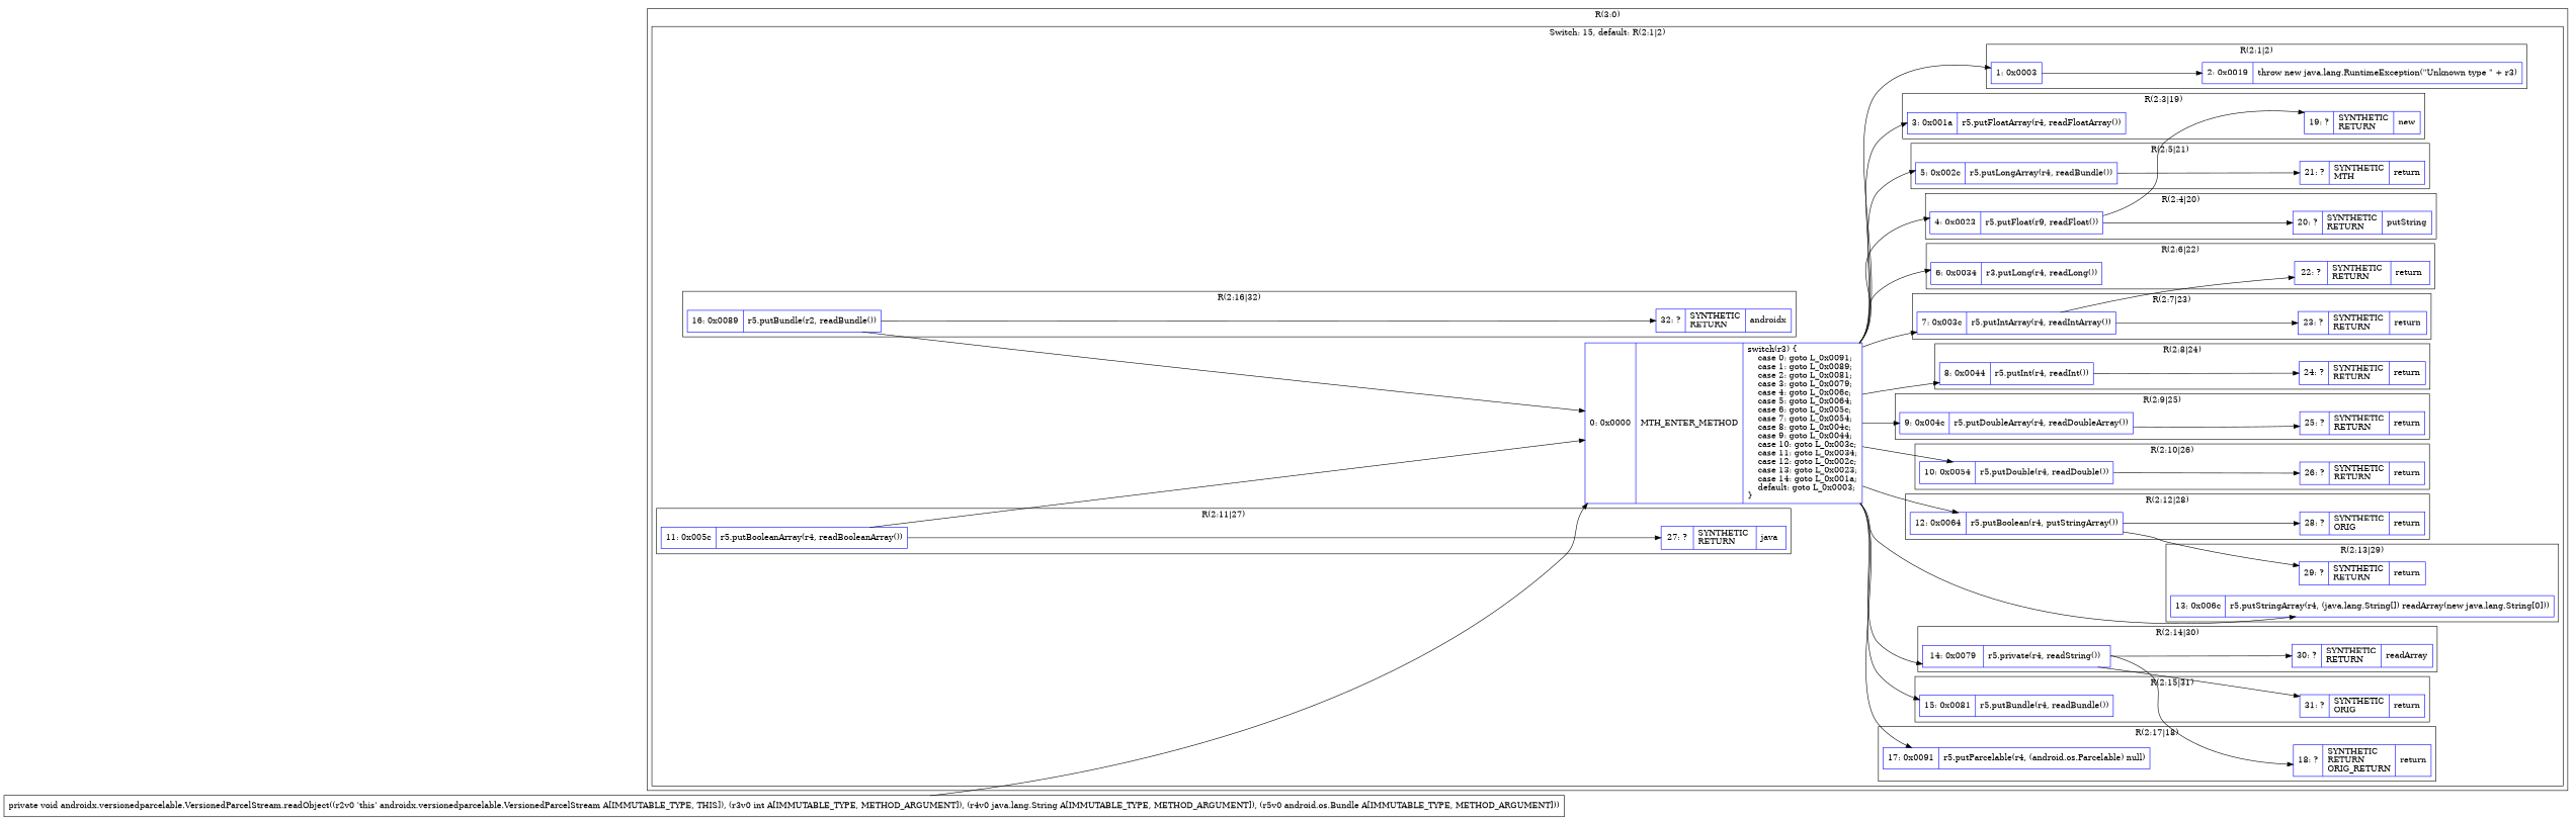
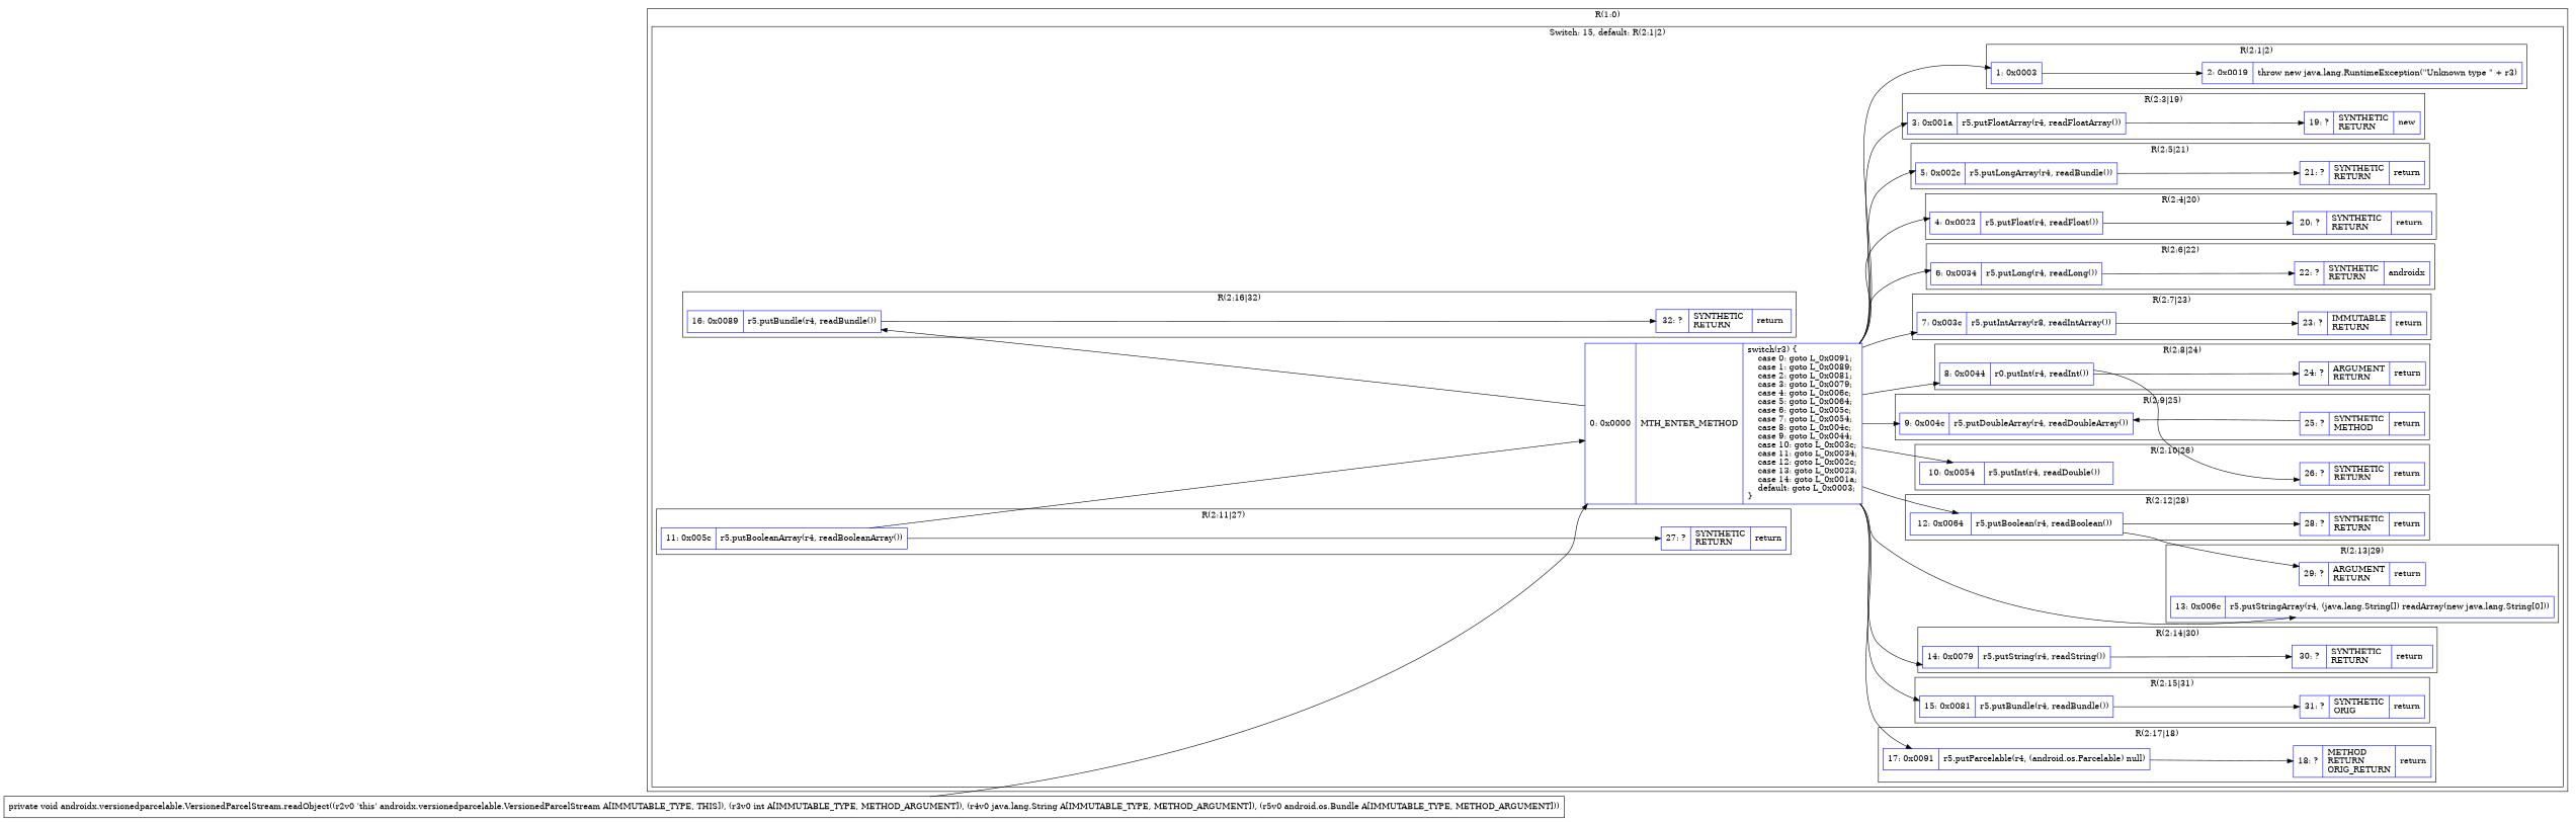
  digraph {
    fontname="DejaVu Serif"
    rankdir=LR
    node [color=blue fontname="DejaVu Serif" shape=record]
    edge [fontname="DejaVu Serif"]
    n1 [label="{17\:\ 0x0091|r5.putParcelable(r4, (android.os.Parcelable) null)\l}"]
-   n2 [label="{18\:\ ?|SYNTHETIC\lRETURN\lORIG_RETURN\l|return\l}"]
-   n3 [label="{16\:\ 0x0089|r5.putBundle(r2, readBundle())\l}"]
-   n4 [label="{32\:\ ?|SYNTHETIC\lRETURN\l|androidx\l}"]
+   n2 [label="{18\:\ ?|METHOD\lRETURN\lORIG_RETURN\l|return\l}"]
+   n3 [label="{16\:\ 0x0089|r5.putBundle(r4, readBundle())\l}"]
+   n4 [label="{32\:\ ?|SYNTHETIC\lRETURN\l|return\l}"]
    n5 [label="{15\:\ 0x0081|r5.putBundle(r4, readBundle())\l}"]
    n6 [label="{31\:\ ?|SYNTHETIC\lORIG\l|return\l}"]
-   n7 [label="{14\:\ 0x0079|r5.private(r4, readString())\l}"]
-   n8 [label="{30\:\ ?|SYNTHETIC\lRETURN\l|readArray\l}"]
+   n7 [label="{14\:\ 0x0079|r5.putString(r4, readString())\l}"]
+   n8 [label="{30\:\ ?|SYNTHETIC\lRETURN\l|return\l}"]
    n9 [label="{13\:\ 0x006c|r5.putStringArray(r4, (java.lang.String[]) readArray(new java.lang.String[0]))\l}"]
-   n10 [label="{29\:\ ?|SYNTHETIC\lRETURN\l|return\l}"]
-   n11 [label="{12\:\ 0x0064|r5.putBoolean(r4, putStringArray())\l}"]
-   n12 [label="{28\:\ ?|SYNTHETIC\lORIG\l|return\l}"]
+   n10 [label="{29\:\ ?|ARGUMENT\lRETURN\l|return\l}"]
+   n11 [label="{12\:\ 0x0064|r5.putBoolean(r4, readBoolean())\l}"]
+   n12 [label="{28\:\ ?|SYNTHETIC\lRETURN\l|return\l}"]
    n13 [label="{11\:\ 0x005c|r5.putBooleanArray(r4, readBooleanArray())\l}"]
-   n14 [label="{27\:\ ?|SYNTHETIC\lRETURN\l|java\l}"]
-   n15 [label="{10\:\ 0x0054|r5.putDouble(r4, readDouble())\l}"]
+   n14 [label="{27\:\ ?|SYNTHETIC\lRETURN\l|return\l}"]
+   n15 [label="{10\:\ 0x0054|r5.putInt(r4, readDouble())\l}"]
    n16 [label="{26\:\ ?|SYNTHETIC\lRETURN\l|return\l}"]
    n17 [label="{9\:\ 0x004c|r5.putDoubleArray(r4, readDoubleArray())\l}"]
-   n18 [label="{25\:\ ?|SYNTHETIC\lRETURN\l|return\l}"]
-   n19 [label="{8\:\ 0x0044|r5.putInt(r4, readInt())\l}"]
-   n20 [label="{24\:\ ?|SYNTHETIC\lRETURN\l|return\l}"]
-   n21 [label="{7\:\ 0x003c|r5.putIntArray(r4, readIntArray())\l}"]
-   n22 [label="{23\:\ ?|SYNTHETIC\lRETURN\l|return\l}"]
-   n23 [label="{6\:\ 0x0034|r3.putLong(r4, readLong())\l}"]
-   n24 [label="{22\:\ ?|SYNTHETIC\lRETURN\l|return\l}"]
-   n25 [label="{4\:\ 0x0023|r5.putFloat(r9, readFloat())\l}"]
-   n26 [label="{20\:\ ?|SYNTHETIC\lRETURN\l|putString\l}"]
+   n18 [label="{25\:\ ?|SYNTHETIC\lMETHOD\l|return\l}"]
+   n19 [label="{8\:\ 0x0044|r0.putInt(r4, readInt())\l}"]
+   n20 [label="{24\:\ ?|ARGUMENT\lRETURN\l|return\l}"]
+   n21 [label="{7\:\ 0x003c|r5.putIntArray(r8, readIntArray())\l}"]
+   n22 [label="{23\:\ ?|IMMUTABLE\lRETURN\l|return\l}"]
+   n23 [label="{6\:\ 0x0034|r5.putLong(r4, readLong())\l}"]
+   n24 [label="{22\:\ ?|SYNTHETIC\lRETURN\l|androidx\l}"]
+   n25 [label="{4\:\ 0x0023|r5.putFloat(r4, readFloat())\l}"]
+   n26 [label="{20\:\ ?|SYNTHETIC\lRETURN\l|return\l}"]
    n27 [label="{5\:\ 0x002c|r5.putLongArray(r4, readBundle())\l}"]
-   n28 [label="{21\:\ ?|SYNTHETIC\lMTH\l|return\l}"]
+   n28 [label="{21\:\ ?|SYNTHETIC\lRETURN\l|return\l}"]
    n29 [label="{3\:\ 0x001a|r5.putFloatArray(r4, readFloatArray())\l}"]
    n30 [label="{19\:\ ?|SYNTHETIC\lRETURN\l|new\l}"]
    n31 [label="{1\:\ 0x0003}"]
    n32 [label="{2\:\ 0x0019|throw new java.lang.RuntimeException(\"Unknown type \" + r3)\l}"]
    n33 [label="{0\:\ 0x0000|MTH_ENTER_METHOD\l|switch(r3) \{\l    case 0: goto L_0x0091;\l    case 1: goto L_0x0089;\l    case 2: goto L_0x0081;\l    case 3: goto L_0x0079;\l    case 4: goto L_0x006c;\l    case 5: goto L_0x0064;\l    case 6: goto L_0x005c;\l    case 7: goto L_0x0054;\l    case 8: goto L_0x004c;\l    case 9: goto L_0x0044;\l    case 10: goto L_0x003c;\l    case 11: goto L_0x0034;\l    case 12: goto L_0x002c;\l    case 13: goto L_0x0023;\l    case 14: goto L_0x001a;\l    default: goto L_0x0003;\l\}\l}"]
    n34 [label="{private void androidx.versionedparcelable.VersionedParcelStream.readObject((r2v0 'this' androidx.versionedparcelable.VersionedParcelStream A[IMMUTABLE_TYPE, THIS]), (r3v0 int A[IMMUTABLE_TYPE, METHOD_ARGUMENT]), (r4v0 java.lang.String A[IMMUTABLE_TYPE, METHOD_ARGUMENT]), (r5v0 android.os.Bundle A[IMMUTABLE_TYPE, METHOD_ARGUMENT])) }" color=""]
    subgraph cluster_1 {
-     label="R(3:0)"
+     label="R(1:0)"
      subgraph cluster_2 {
        label="Switch: 15, default: R(2:1|2)"
        n33
        subgraph cluster_3 {
          label="R(2:17|18)"
          n1
          n2
        }
        subgraph cluster_4 {
          label="R(2:16|32)"
          n3
          n4
        }
        subgraph cluster_5 {
          label="R(2:15|31)"
          n5
          n6
        }
        subgraph cluster_6 {
          label="R(2:14|30)"
          n7
          n8
        }
        subgraph cluster_7 {
          label="R(2:13|29)"
          n9
          n10
        }
        subgraph cluster_8 {
          label="R(2:12|28)"
          n11
          n12
        }
        subgraph cluster_9 {
          label="R(2:11|27)"
          n13
          n14
        }
        subgraph cluster_10 {
          label="R(2:10|26)"
          n15
          n16
        }
        subgraph cluster_11 {
          label="R(2:9|25)"
          n17
          n18
        }
        subgraph cluster_12 {
          label="R(2:8|24)"
          n19
          n20
        }
        subgraph cluster_13 {
          label="R(2:7|23)"
          n21
          n22
        }
        subgraph cluster_14 {
          label="R(2:6|22)"
          n23
          n24
        }
        subgraph cluster_15 {
          label="R(2:4|20)"
          n25
          n26
        }
        subgraph cluster_16 {
          label="R(2:5|21)"
          n27
          n28
        }
        subgraph cluster_17 {
          label="R(2:3|19)"
          n29
          n30
        }
        subgraph cluster_18 {
          label="R(2:1|2)"
          n31
          n32
        }
      }
    }
-   n7 -> n2
+   n1 -> n2
    n3 -> n4
-   n7 -> n6
+   n5 -> n6
    n7 -> n8
    n11 -> n10
    n11 -> n12
    n13 -> n14
    n13 -> n33
-   n15 -> n16
-   n17 -> n18
+   n19 -> n16
+   n18 -> n17
    n19 -> n20
    n21 -> n22
-   n21 -> n24
+   n23 -> n24
    n25 -> n26
    n27 -> n28
-   n25 -> n30
+   n29 -> n30
    n31 -> n32
    n33 -> n1
-   n3 -> n33
+   n33 -> n3
    n33 -> n5
    n33 -> n7
    n33 -> n9
    n33 -> n11
    n33 -> n15
    n33 -> n17
    n33 -> n19
    n33 -> n21
    n33 -> n23
    n33 -> n25
    n33 -> n27
    n33 -> n29
    n33 -> n31
    n34 -> n33
  }
